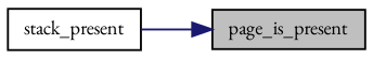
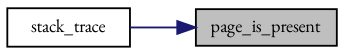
  digraph {
    rankdir=RL
    fontname="EB Garamond"
    node [color=black fontname="EB Garamond" fontsize=10 shape=record style=filled]
    n1 [fillcolor=grey75 fontcolor=black height=0.2 label=page_is_present width=0.4]
-   n2 [fillcolor=white height=0.2 label=stack_present width=0.4]
+   n2 [fillcolor=white height=0.2 label=stack_trace width=0.4]
    n1 -> n2 [color=midnightblue dir=back fontname="EB Garamond" fontsize=10 labelfontname=Helvetica labelfontsize=10 style=solid]
  }
